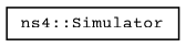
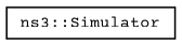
  digraph {
    rankdir=LR
    fontname="Courier Prime"
-   n1 [color=black fillcolor=white fontname="Courier Prime" fontsize=10 height=0.2 label="ns4::Simulator" shape=record style=filled width=0.4]
+   n1 [color=black fillcolor=white fontname="Courier Prime" fontsize=10 height=0.2 label="ns3::Simulator" shape=record style=filled width=0.4]
  }
